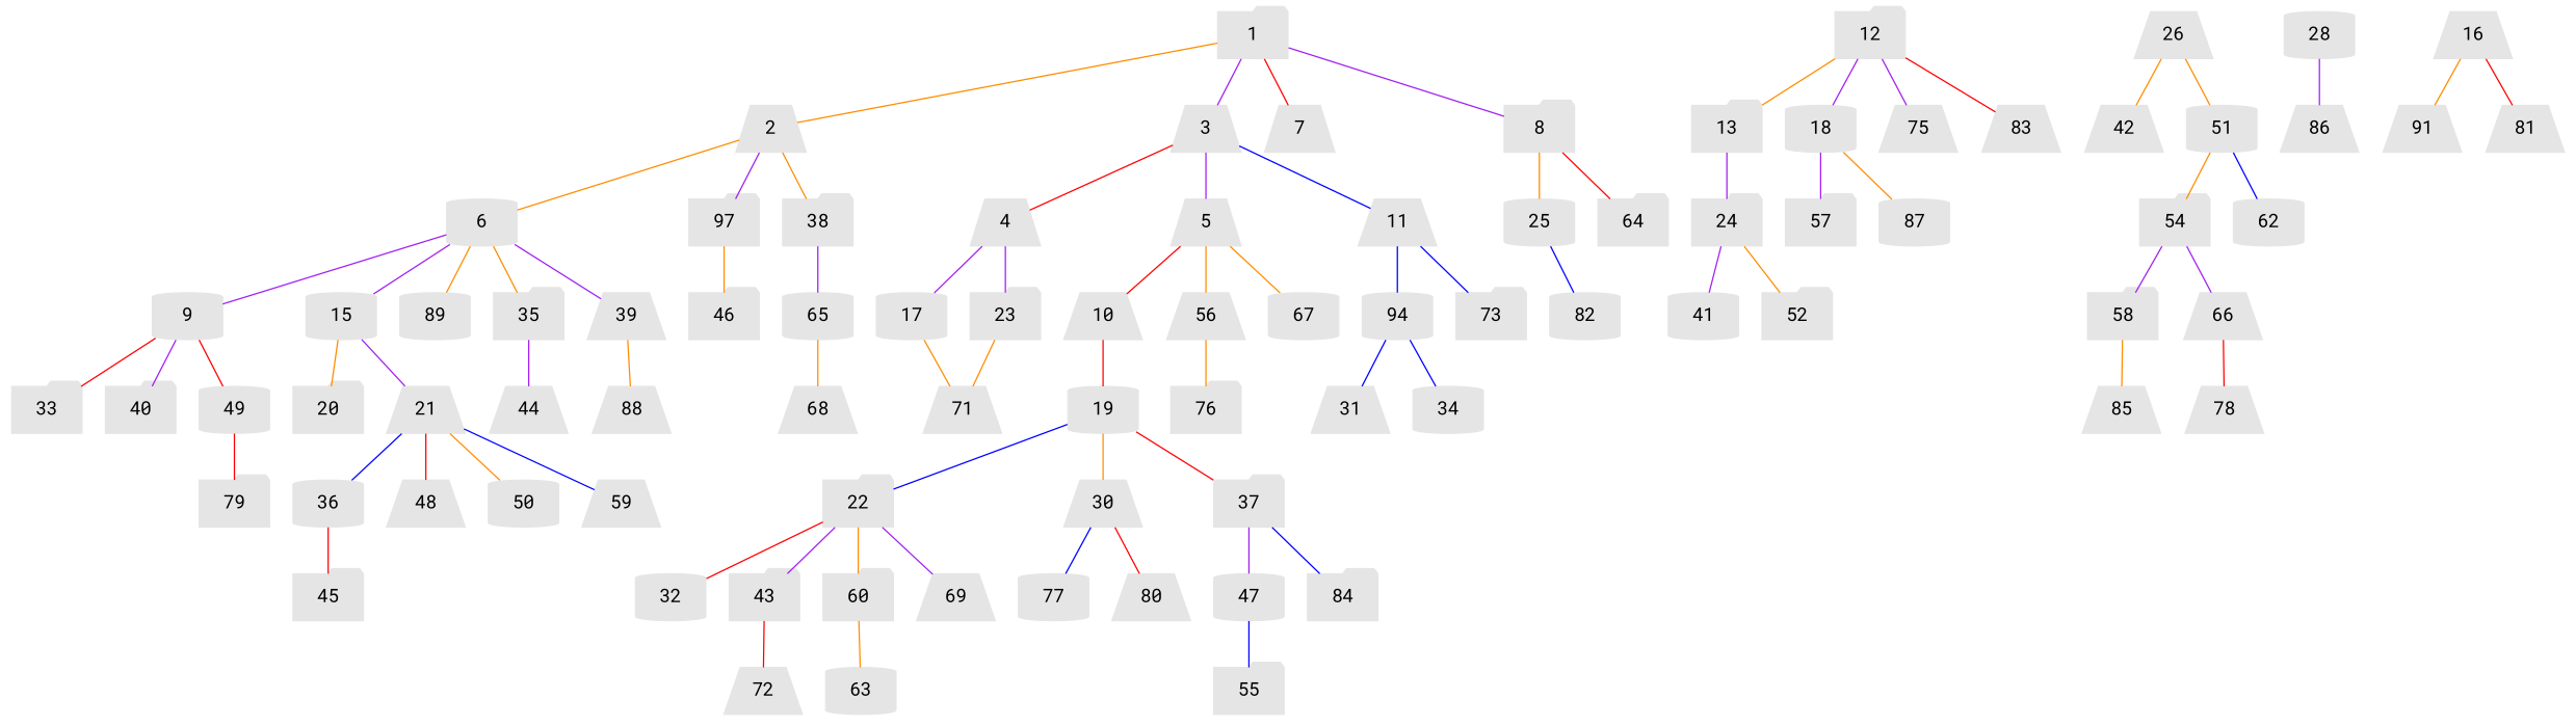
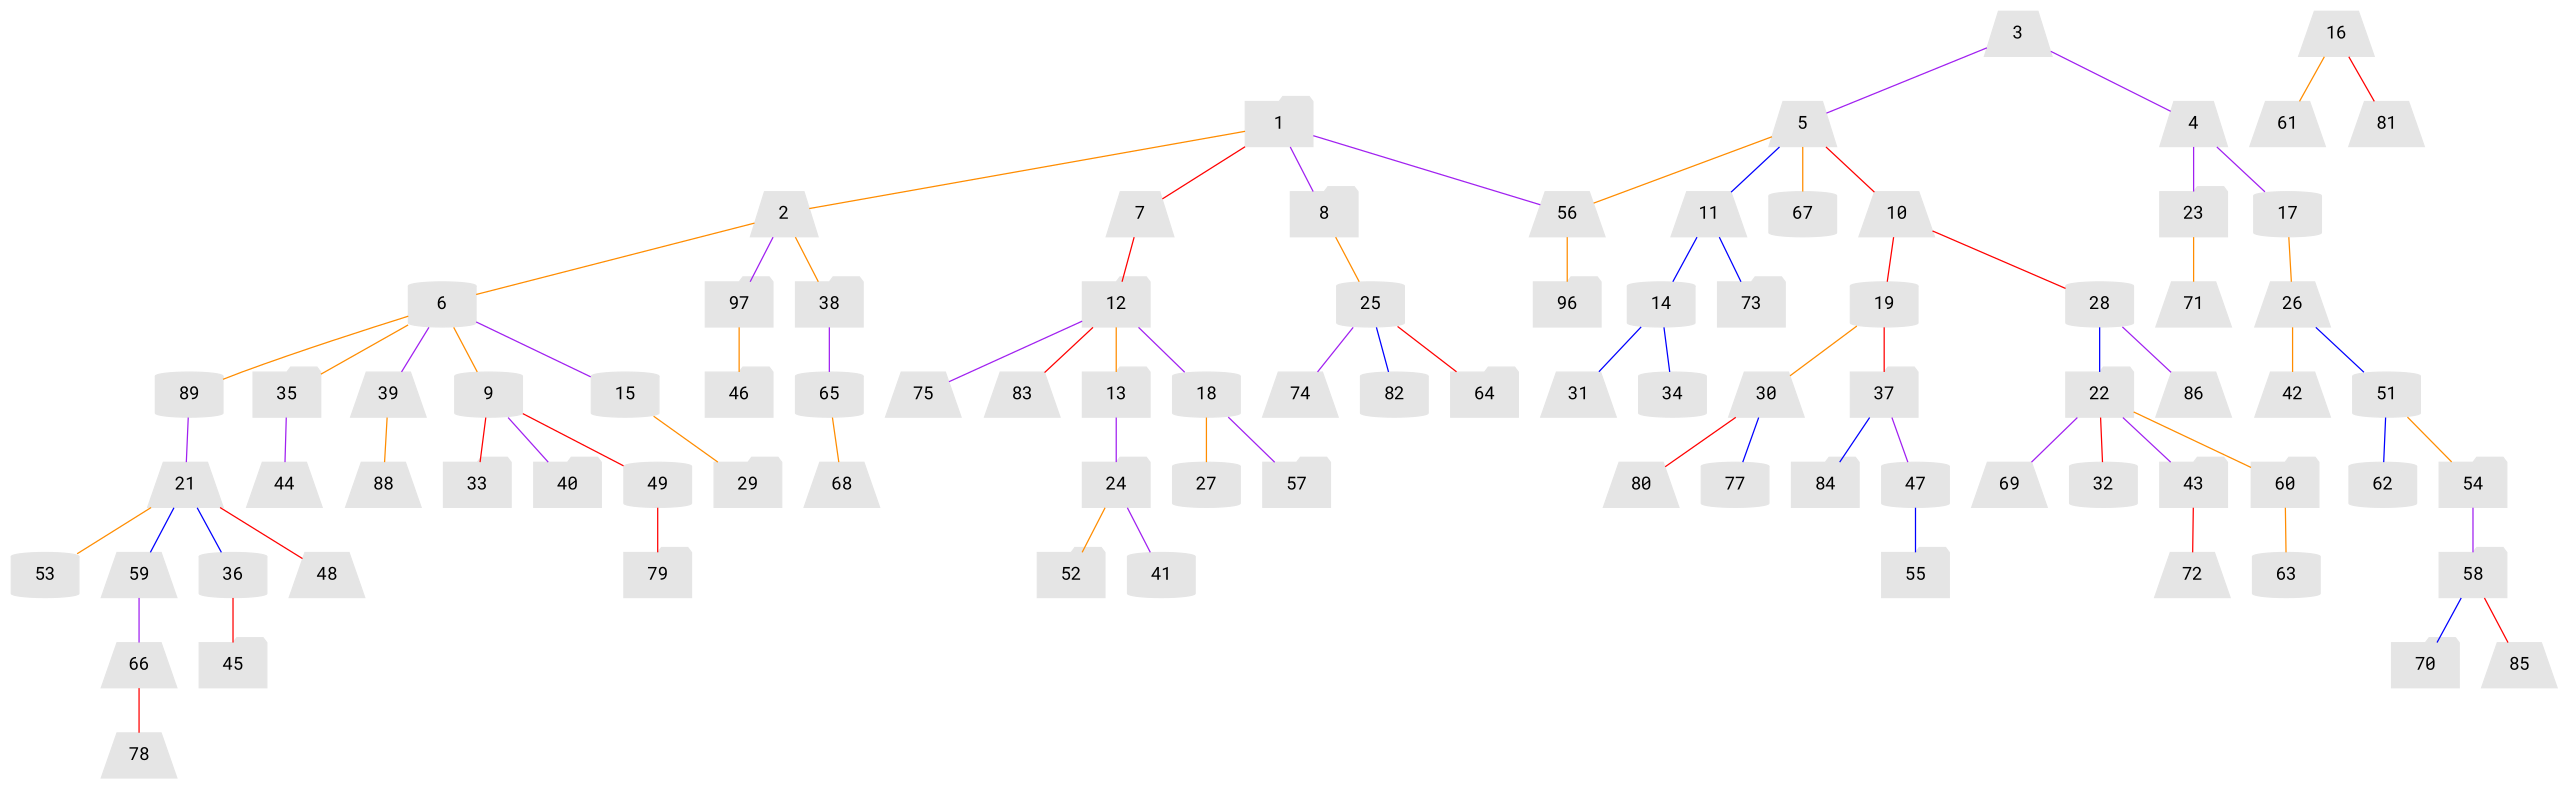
  graph {
    fontname="Roboto Mono"
    node [color=gray90 fontname="Roboto Mono" shape=trapezium style=filled]
    edge [color=darkorange fontname="Roboto Mono"]
    1 [shape=folder]
    2
    3
    7
    8 [shape=folder]
    6 [shape=cylinder]
    n7 [label=97 shape=folder]
    38 [shape=folder]
    4
    5
    12 [shape=folder]
    25 [shape=cylinder]
    64 [shape=folder]
    9 [shape=cylinder]
    15 [shape=cylinder]
    n16 [label=89 shape=cylinder]
    35 [shape=folder]
    39
    46 [shape=folder]
    65 [shape=cylinder]
    17 [shape=cylinder]
    23 [shape=folder]
    10
    11
    56
    67 [shape=cylinder]
    26
    71
    19 [shape=cylinder]
    28 [shape=cylinder]
-   14 [shape=cylinder label=94]
+   14 [shape=cylinder]
    73 [shape=folder]
-   76 [shape=folder]
+   76 [shape=folder label=96]
    33 [shape=folder]
    40 [shape=folder]
    49 [shape=cylinder]
-   20 [shape=folder]
+   20 [shape=folder label=29]
    21
    44
    88
    13 [shape=folder]
    18 [shape=cylinder]
    75
    83
+   74
    82 [shape=cylinder]
    16
-   61 [label=91]
+   61
    81
    79 [shape=folder]
    22 [shape=folder]
    30
    37 [shape=folder]
    86
    31
    34 [shape=cylinder]
    24 [shape=folder]
    57 [shape=folder]
-   87 [shape=cylinder]
+   87 [shape=cylinder label=27]
    41 [shape=cylinder]
    52 [shape=folder]
    36 [shape=cylinder]
    48
-   50 [shape=cylinder]
+   50 [shape=cylinder label=53]
    59
    42
    51 [shape=cylinder]
    32 [shape=cylinder]
    43 [shape=folder]
    60 [shape=folder]
    69
    77 [shape=cylinder]
    80
    47 [shape=cylinder]
    84 [shape=folder]
    45 [shape=folder]
    72
    63 [shape=cylinder]
    54 [shape=folder]
    62 [shape=cylinder]
    55 [shape=folder]
    68
    58 [shape=folder]
    66
+   70 [shape=folder]
    85
    78
    1 -- 2
-   1 -- 3 [color=purple]
+   1 -- 56 [color=purple]
    1 -- 7 [color=red]
    1 -- 8 [color=purple]
    2 -- 6
    2 -- n7 [color=purple]
    2 -- 38
-   3 -- 4 [color=red]
+   3 -- 4 [color=purple]
    3 -- 5 [color=purple]
+   7 -- 12 [color=red]
    8 -- 25
-   8 -- 64 [color=red]
-   6 -- 9 [color=purple]
+   25 -- 64 [color=red]
+   6 -- 9
    6 -- 15 [color=purple]
    6 -- n16
    6 -- 35
    6 -- 39 [color=purple]
    n7 -- 46
    38 -- 65 [color=purple]
    4 -- 17 [color=purple]
    4 -- 23 [color=purple]
    5 -- 10 [color=red]
-   3 -- 11 [color=blue]
+   5 -- 11 [color=blue]
    5 -- 56
    5 -- 67
    12 -- 13
    12 -- 18 [color=purple]
    12 -- 75 [color=purple]
    12 -- 83 [color=red]
+   25 -- 74 [color=purple]
    25 -- 82 [color=blue]
    9 -- 33 [color=red]
    9 -- 40 [color=purple]
    9 -- 49 [color=red]
    15 -- 20
-   15 -- 21 [color=purple]
+   n16 -- 21 [color=purple]
    35 -- 44 [color=purple]
    39 -- 88
    65 -- 68
-   17 -- 71
+   17 -- 26
    23 -- 71
    10 -- 19 [color=red]
+   10 -- 28 [color=red]
    11 -- 14 [color=blue]
    11 -- 73 [color=blue]
    56 -- 76
    26 -- 42
-   26 -- 51
-   19 -- 22 [color=blue]
+   26 -- 51 [color=blue]
+   28 -- 22 [color=blue]
    19 -- 30
    19 -- 37 [color=red]
    28 -- 86 [color=purple]
    14 -- 31 [color=blue]
    14 -- 34 [color=blue]
    49 -- 79 [color=red]
    21 -- 36 [color=blue]
    21 -- 48 [color=red]
    21 -- 50
    21 -- 59 [color=blue]
    13 -- 24 [color=purple]
    18 -- 57 [color=purple]
    18 -- 87
    16 -- 61
    16 -- 81 [color=red]
    22 -- 32 [color=red]
    22 -- 43 [color=purple]
    22 -- 60
    22 -- 69 [color=purple]
    30 -- 77 [color=blue]
    30 -- 80 [color=red]
    37 -- 47 [color=purple]
    37 -- 84 [color=blue]
    24 -- 41 [color=purple]
    24 -- 52
    36 -- 45 [color=red]
    51 -- 54
    51 -- 62 [color=blue]
    43 -- 72 [color=red]
    60 -- 63
    47 -- 55 [color=blue]
    54 -- 58 [color=purple]
-   54 -- 66 [color=purple]
-   58 -- 85
+   59 -- 66 [color=purple]
+   58 -- 70 [color=blue]
+   58 -- 85 [color=red]
    66 -- 78 [color=red]
  }
